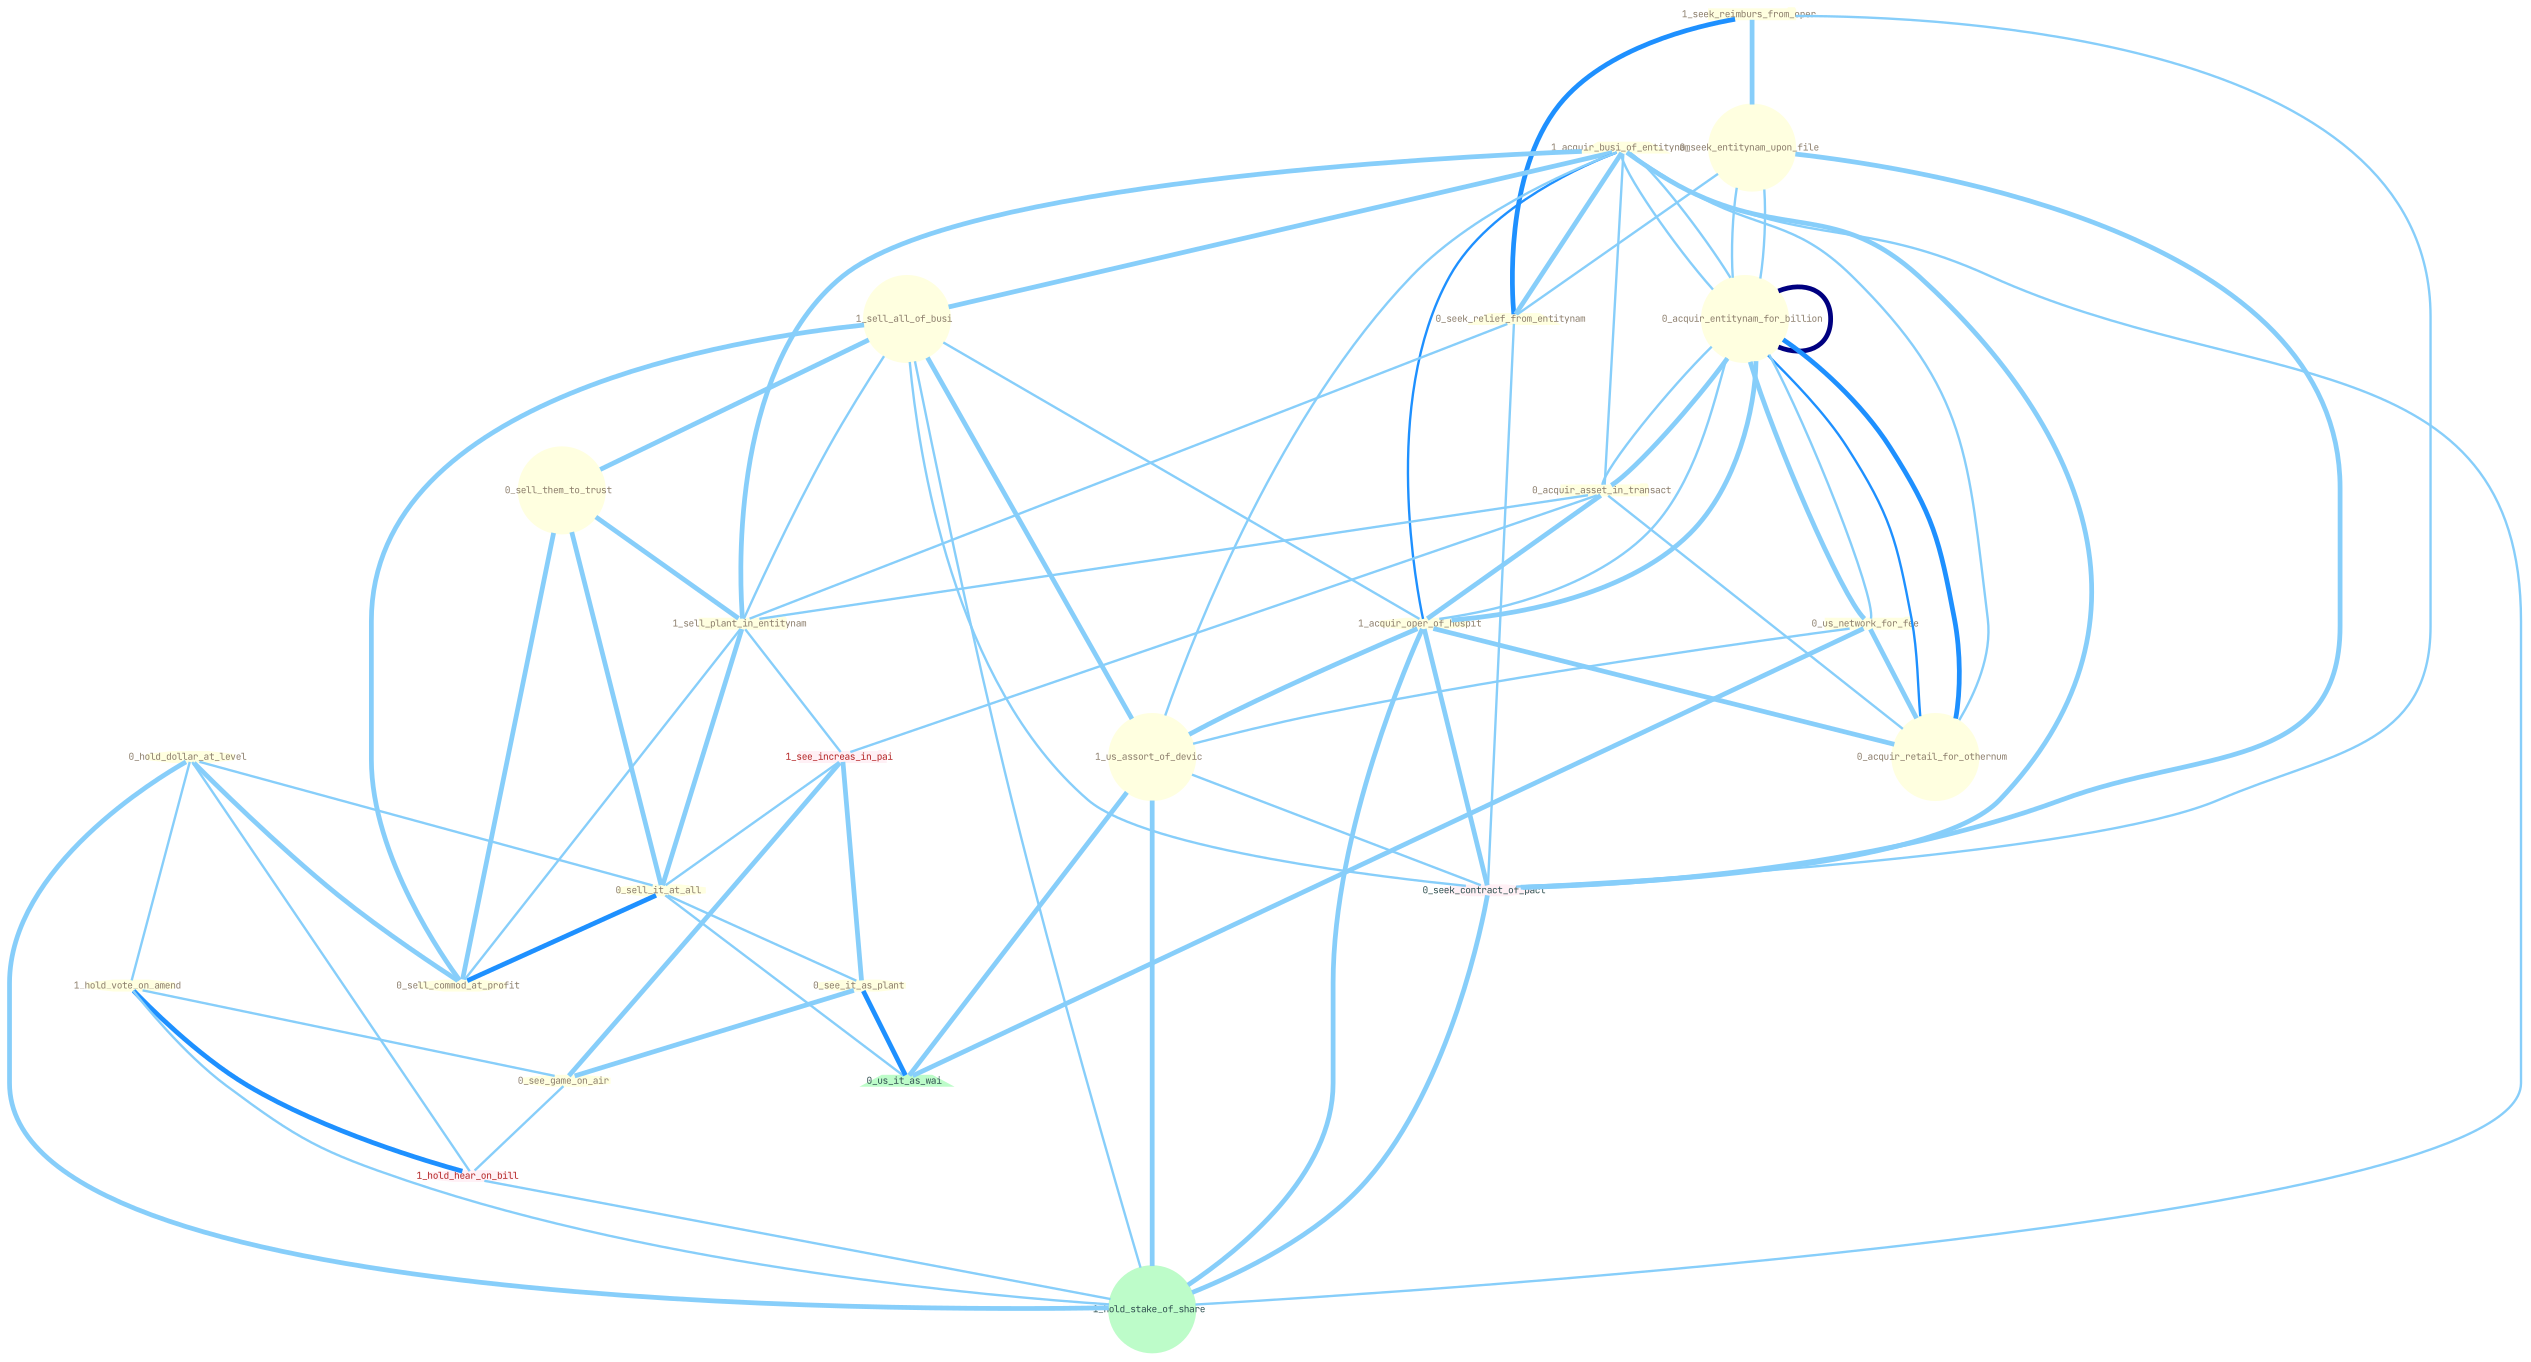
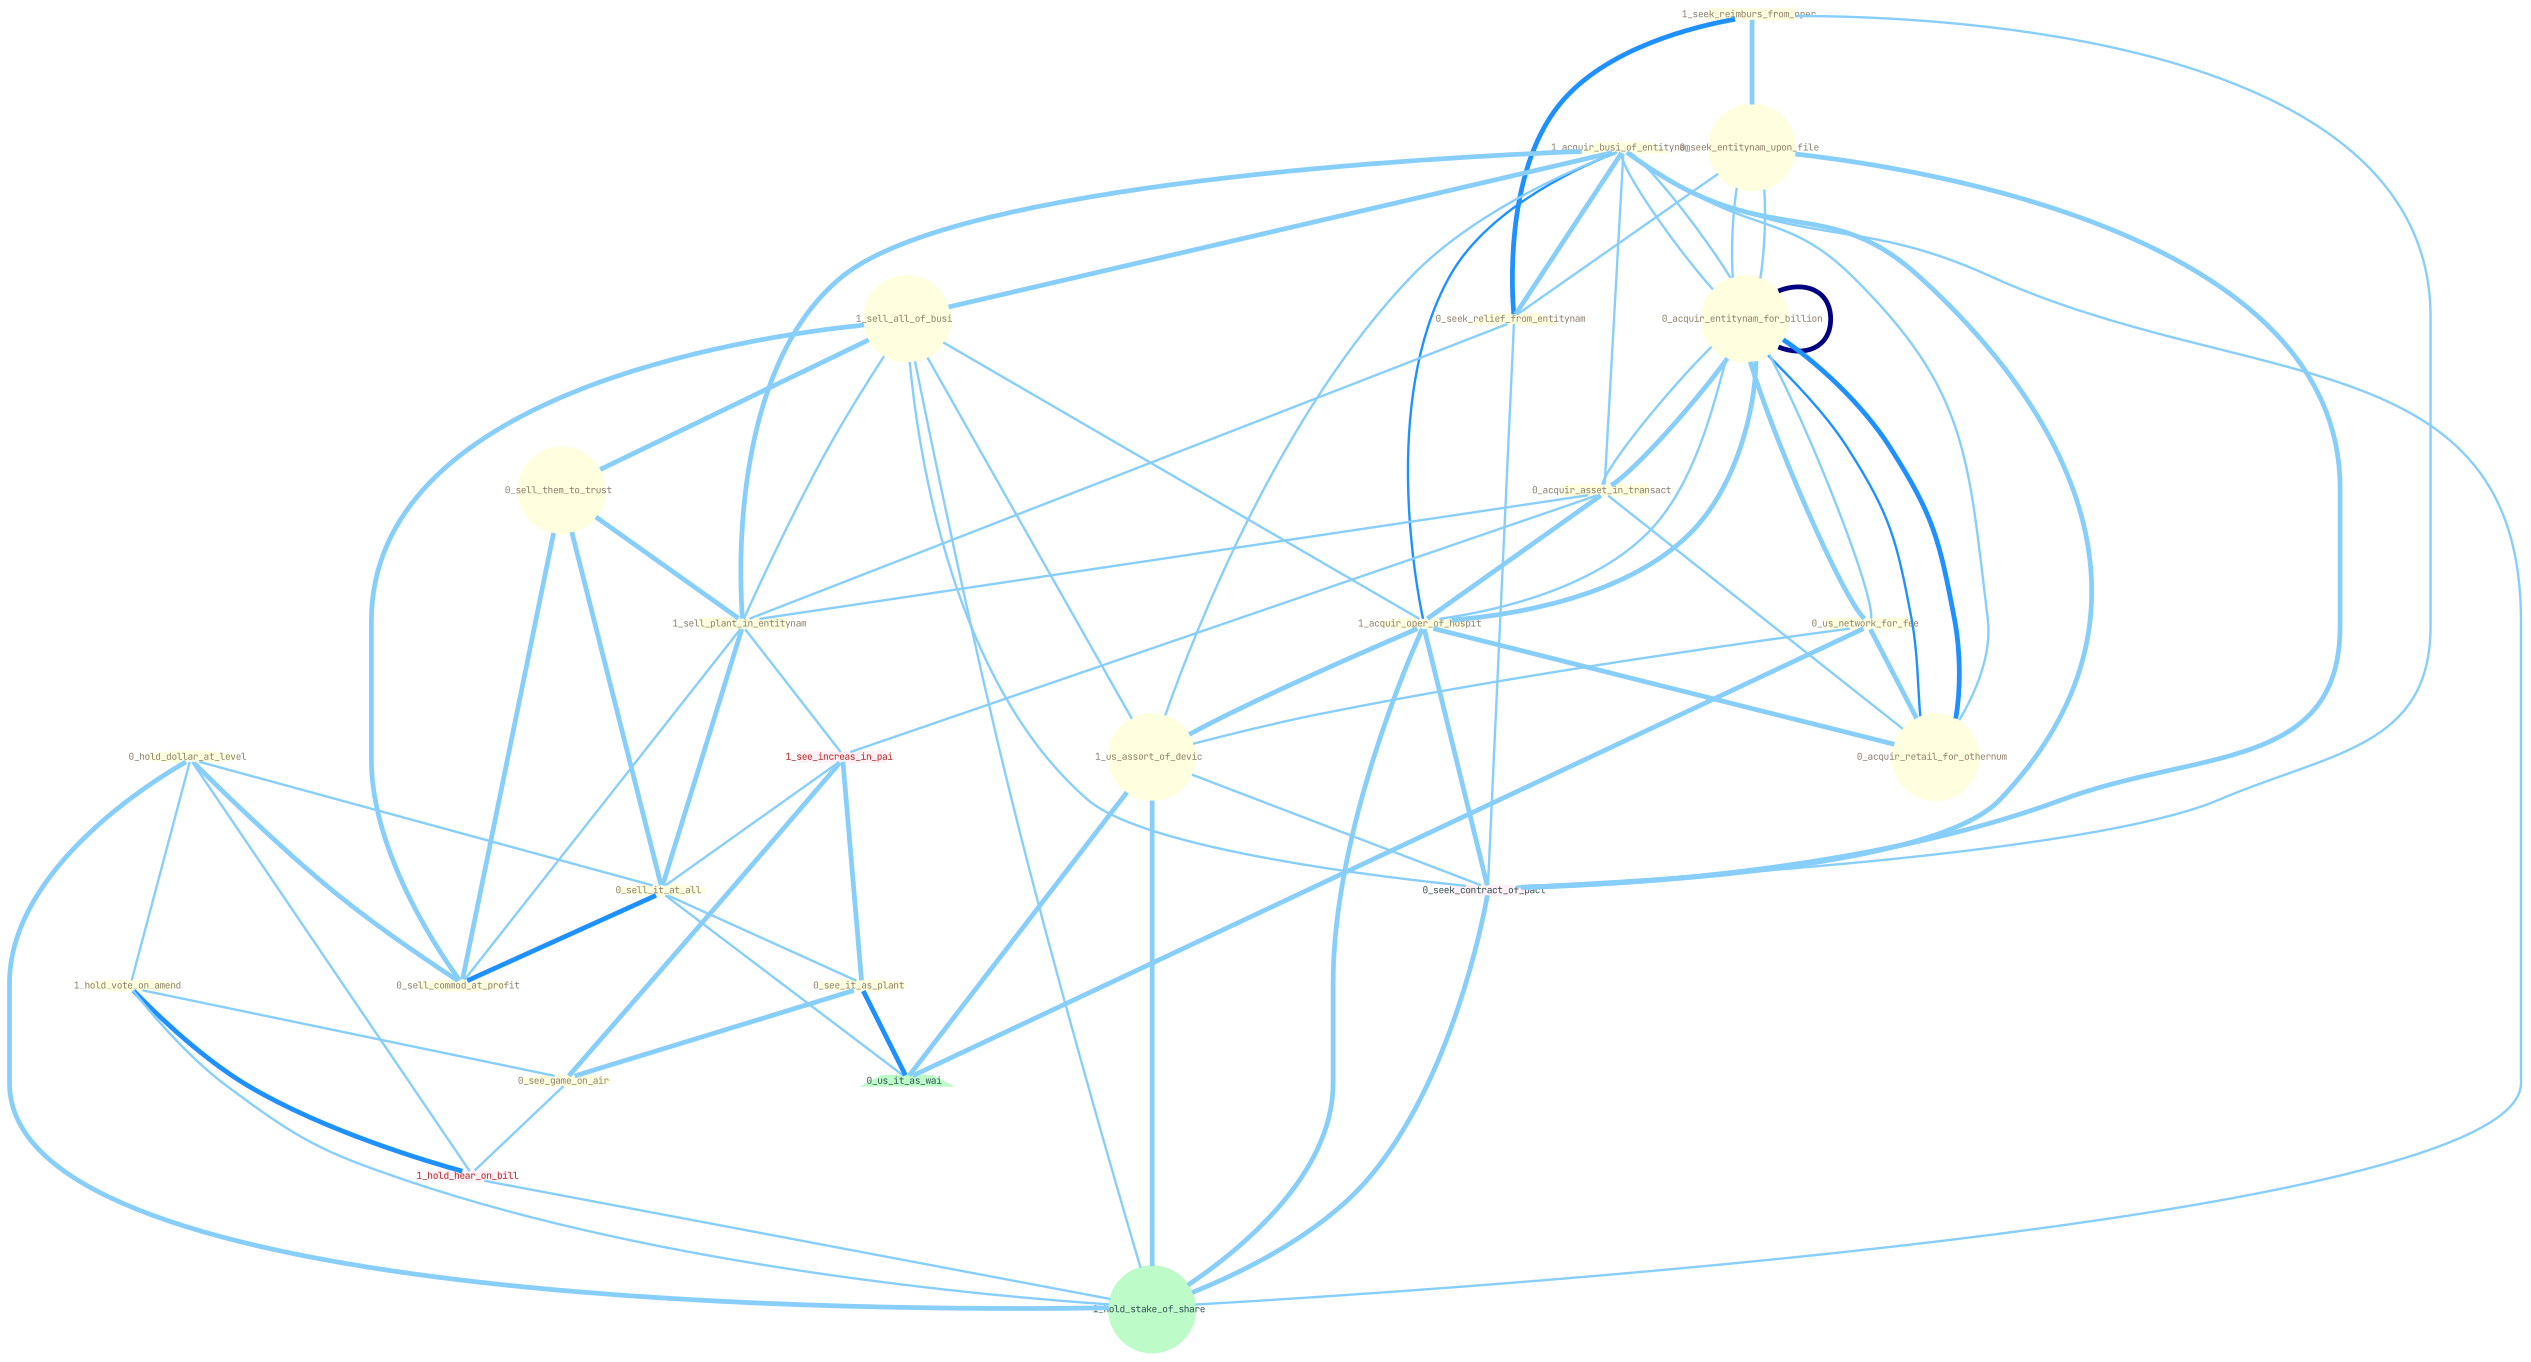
  graph {
    fontname="JetBrains Mono"
    node [color="#ffffe0" fixedsize=true fontcolor="#8b7d6b" fontname="JetBrains Mono" fontsize=4 shape=octagon style=filled]
    edge [color="#87cefa" fontname="JetBrains Mono" style=solid w=1]
    "1_seek_reimburs_from_oper " [height=.06 shape=folder width=.5]
    "1_acquir_busi_of_entitynam " [height=.06 shape=trapezium width=.5]
    "0_seek_entitynam_upon_file " [height=.06 shape=circle width=.5]
    "1_sell_all_of_busi " [height=.06 shape=circle width=.5]
    "0_seek_relief_from_entitynam " [height=.06 shape=trapezium width=.5]
    "0_acquir_entitynam_for_billion " [height=.06 shape=circle width=.5]
    "0_sell_them_to_trust " [height=.06 shape=circle width=.5]
    "0_hold_dollar_at_level " [height=.06 width=.5]
    "0_acquir_asset_in_transact " [height=.06 shape=folder width=.5]
    "0_sell_it_at_all " [height=.06 width=.5]
    "1_acquir_oper_of_hospit " [height=.06 width=.5]
    "1_hold_vote_on_amend " [height=.06 width=.5]
    "0_see_it_as_plant " [height=.06 width=.5]
    "0_us_network_for_fee " [height=.06 shape=folder width=.5]
    "0_see_game_on_air " [height=.06 width=.5]
    "0_sell_commod_at_profit " [height=.06 width=.5]
    "1_us_assort_of_devic " [height=.06 shape=circle width=.5]
    "1_sell_plant_in_entitynam " [height=.06 shape=folder width=.5]
    "0_acquir_retail_for_othernum " [height=.06 shape=circle width=.5]
    "0_seek_contract_of_pact " [color="#fff0f5" fontcolor="#2f4f4f" height=.06 width=.5]
    "1_see_increas_in_pai " [color="#fff0f5" fontcolor="#b22222" height=.06 shape=folder width=.5]
    "1_hold_hear_on_bill " [color="#fff0f5" fontcolor="#b22222" height=.06 width=.5]
    "1_hold_stake_of_share " [color="#BDFCC9" fontcolor="#2f4f4f" height=.06 shape=circle width=.5]
    "0_us_it_as_wai " [color="#BDFCC9" fontcolor="#2f4f4f" height=.06 shape=trapezium width=.5]
    subgraph sub_1 {
      "1_seek_reimburs_from_oper "
      "1_acquir_busi_of_entitynam "
      "0_seek_entitynam_upon_file "
      "1_sell_all_of_busi "
      "0_seek_relief_from_entitynam "
      "0_acquir_entitynam_for_billion "
      "0_sell_them_to_trust "
      "0_hold_dollar_at_level "
      "0_acquir_asset_in_transact "
      "0_sell_it_at_all "
      "1_acquir_oper_of_hospit "
      "1_hold_vote_on_amend "
      "0_see_it_as_plant "
      "0_us_network_for_fee "
      "0_see_game_on_air "
      "0_sell_commod_at_profit "
      "1_us_assort_of_devic "
      "1_sell_plant_in_entitynam "
      "0_acquir_retail_for_othernum "
    }
    subgraph sub_2 {
      "0_seek_contract_of_pact "
      "1_see_increas_in_pai "
      "1_hold_hear_on_bill "
    }
    "1_seek_reimburs_from_oper " -- "0_seek_entitynam_upon_file " [style=bold]
    "1_seek_reimburs_from_oper " -- "0_seek_relief_from_entitynam " [color="#1e90ff" style=bold w=2]
    "1_seek_reimburs_from_oper " -- "0_seek_contract_of_pact "
    "1_acquir_busi_of_entitynam " -- "1_sell_all_of_busi " [style=bold]
    "1_acquir_busi_of_entitynam " -- "0_seek_relief_from_entitynam " [style=bold]
    "1_acquir_busi_of_entitynam " -- "0_acquir_entitynam_for_billion "
    "1_acquir_busi_of_entitynam " -- "0_acquir_entitynam_for_billion "
    "1_acquir_busi_of_entitynam " -- "0_acquir_asset_in_transact "
    "1_acquir_busi_of_entitynam " -- "1_acquir_oper_of_hospit " [color="#1e90ff" w=2]
    "1_acquir_busi_of_entitynam " -- "1_us_assort_of_devic "
    "1_acquir_busi_of_entitynam " -- "1_sell_plant_in_entitynam " [style=bold]
    "1_acquir_busi_of_entitynam " -- "0_acquir_retail_for_othernum "
    "1_acquir_busi_of_entitynam " -- "0_seek_contract_of_pact " [style=bold]
    "1_acquir_busi_of_entitynam " -- "1_hold_stake_of_share "
    "0_seek_entitynam_upon_file " -- "0_seek_relief_from_entitynam "
    "0_seek_entitynam_upon_file " -- "0_acquir_entitynam_for_billion "
    "0_seek_entitynam_upon_file " -- "0_acquir_entitynam_for_billion "
    "0_seek_entitynam_upon_file " -- "0_seek_contract_of_pact " [style=bold]
    "1_sell_all_of_busi " -- "0_sell_them_to_trust " [style=bold]
    "1_sell_all_of_busi " -- "1_acquir_oper_of_hospit "
    "1_sell_all_of_busi " -- "0_sell_commod_at_profit " [style=bold]
-   "1_sell_all_of_busi " -- "1_us_assort_of_devic " [style=bold]
+   "1_sell_all_of_busi " -- "1_us_assort_of_devic "
    "1_sell_all_of_busi " -- "1_sell_plant_in_entitynam "
    "1_sell_all_of_busi " -- "0_seek_contract_of_pact "
    "1_sell_all_of_busi " -- "1_hold_stake_of_share "
    "0_seek_relief_from_entitynam " -- "1_sell_plant_in_entitynam "
    "0_seek_relief_from_entitynam " -- "0_seek_contract_of_pact "
    "0_acquir_entitynam_for_billion " -- "0_acquir_entitynam_for_billion " [color="#000080" style=bold w=4]
    "0_acquir_entitynam_for_billion " -- "0_acquir_asset_in_transact "
    "0_acquir_entitynam_for_billion " -- "1_acquir_oper_of_hospit "
    "0_acquir_entitynam_for_billion " -- "0_us_network_for_fee " [style=bold]
    "0_acquir_entitynam_for_billion " -- "0_acquir_retail_for_othernum " [color="#1e90ff" w=2]
    "0_sell_them_to_trust " -- "0_sell_it_at_all " [style=bold]
    "0_sell_them_to_trust " -- "0_sell_commod_at_profit " [style=bold]
    "0_sell_them_to_trust " -- "1_sell_plant_in_entitynam " [style=bold]
    "0_hold_dollar_at_level " -- "0_sell_it_at_all "
    "0_hold_dollar_at_level " -- "1_hold_vote_on_amend "
    "0_hold_dollar_at_level " -- "0_sell_commod_at_profit " [style=bold]
    "0_hold_dollar_at_level " -- "1_hold_hear_on_bill "
    "0_hold_dollar_at_level " -- "1_hold_stake_of_share " [style=bold]
    "0_acquir_asset_in_transact " -- "0_acquir_entitynam_for_billion " [style=bold]
    "0_acquir_asset_in_transact " -- "1_acquir_oper_of_hospit " [style=bold]
    "0_acquir_asset_in_transact " -- "1_sell_plant_in_entitynam "
    "0_acquir_asset_in_transact " -- "0_acquir_retail_for_othernum "
    "0_acquir_asset_in_transact " -- "1_see_increas_in_pai "
    "0_sell_it_at_all " -- "0_see_it_as_plant "
    "0_sell_it_at_all " -- "0_sell_commod_at_profit " [color="#1e90ff" style=bold w=2]
    "0_sell_it_at_all " -- "1_sell_plant_in_entitynam " [style=bold]
    "0_sell_it_at_all " -- "0_us_it_as_wai "
    "1_acquir_oper_of_hospit " -- "0_acquir_entitynam_for_billion " [style=bold]
    "1_acquir_oper_of_hospit " -- "1_us_assort_of_devic " [style=bold]
    "1_acquir_oper_of_hospit " -- "0_acquir_retail_for_othernum " [style=bold]
    "1_acquir_oper_of_hospit " -- "0_seek_contract_of_pact " [style=bold]
    "1_acquir_oper_of_hospit " -- "1_hold_stake_of_share " [style=bold]
    "1_hold_vote_on_amend " -- "0_see_game_on_air "
    "1_hold_vote_on_amend " -- "1_hold_hear_on_bill " [color="#1e90ff" style=bold w=2]
    "1_hold_vote_on_amend " -- "1_hold_stake_of_share "
    "0_see_it_as_plant " -- "0_see_game_on_air " [style=bold]
    "0_see_it_as_plant " -- "1_see_increas_in_pai " [style=bold]
    "0_see_it_as_plant " -- "0_us_it_as_wai " [color="#1e90ff" style=bold w=2]
    "0_us_network_for_fee " -- "0_acquir_entitynam_for_billion "
    "0_us_network_for_fee " -- "1_us_assort_of_devic "
    "0_us_network_for_fee " -- "0_acquir_retail_for_othernum " [style=bold]
    "0_us_network_for_fee " -- "0_us_it_as_wai " [style=bold]
    "0_see_game_on_air " -- "1_see_increas_in_pai " [style=bold]
    "0_see_game_on_air " -- "1_hold_hear_on_bill "
    "0_sell_commod_at_profit " -- "1_sell_plant_in_entitynam "
    "1_us_assort_of_devic " -- "0_seek_contract_of_pact "
    "1_us_assort_of_devic " -- "1_hold_stake_of_share " [style=bold]
    "1_us_assort_of_devic " -- "0_us_it_as_wai " [style=bold]
    "1_sell_plant_in_entitynam " -- "1_see_increas_in_pai "
    "0_acquir_retail_for_othernum " -- "0_acquir_entitynam_for_billion " [color="#1e90ff" style=bold w=2]
    "0_seek_contract_of_pact " -- "1_hold_stake_of_share " [style=bold]
    "1_see_increas_in_pai " -- "0_sell_it_at_all "
    "1_hold_hear_on_bill " -- "1_hold_stake_of_share "
  }
